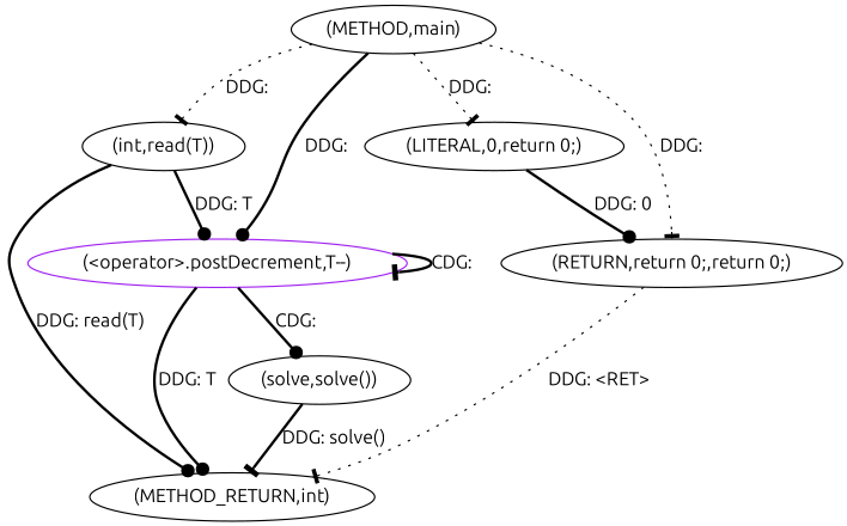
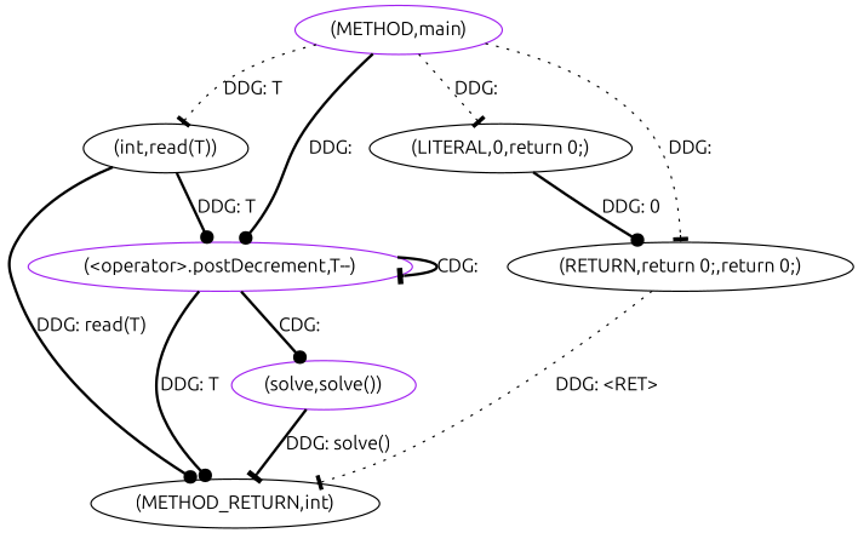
  digraph {
    fontname=Ubuntu
    node [color=black fontname=Ubuntu]
    edge [arrowhead=tee fontname=Ubuntu style=bold]
-   n1 [label="(METHOD,main)"]
+   n1 [color=purple label="(METHOD,main)"]
    n2 [label="(int,read(T))"]
    n3 [label="(RETURN,return 0;,return 0;)"]
    n4 [color=purple label="(<operator>.postDecrement,T--)"]
    n5 [label="(LITERAL,0,return 0;)"]
    n6 [label="(METHOD_RETURN,int)"]
-   n7 [label="(solve,solve())"]
-   n1 -> n2 [label="DDG: " style=dotted]
+   n7 [color=purple label="(solve,solve())"]
+   n1 -> n2 [label="DDG: T" style=dotted]
    n1 -> n3 [label="DDG: " style=dotted]
    n1 -> n4 [arrowhead=dot label="DDG: "]
    n1 -> n5 [label="DDG: " style=dotted]
    n2 -> n4 [arrowhead=dot label="DDG: T"]
    n2 -> n6 [arrowhead=dot label="DDG: read(T)"]
    n3 -> n6 [label="DDG: <RET>" style=dotted]
    n4 -> n4 [label="CDG: "]
    n4 -> n6 [arrowhead=dot label="DDG: T"]
    n4 -> n7 [arrowhead=dot label="CDG: "]
    n5 -> n3 [arrowhead=dot label="DDG: 0"]
    n7 -> n6 [label="DDG: solve()"]
  }
